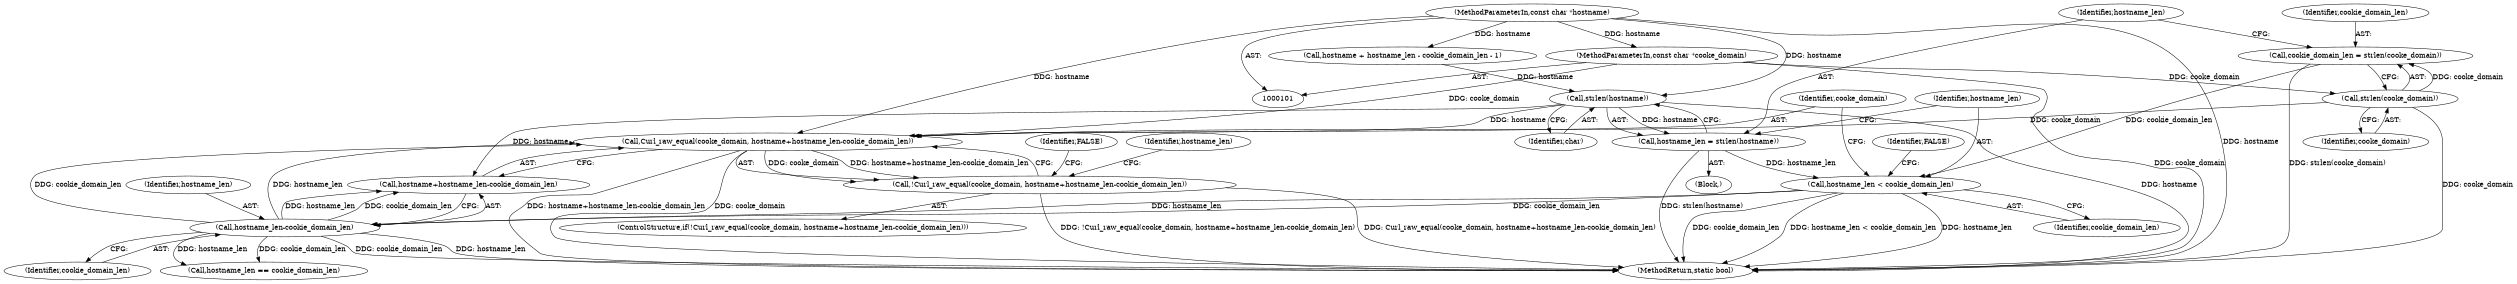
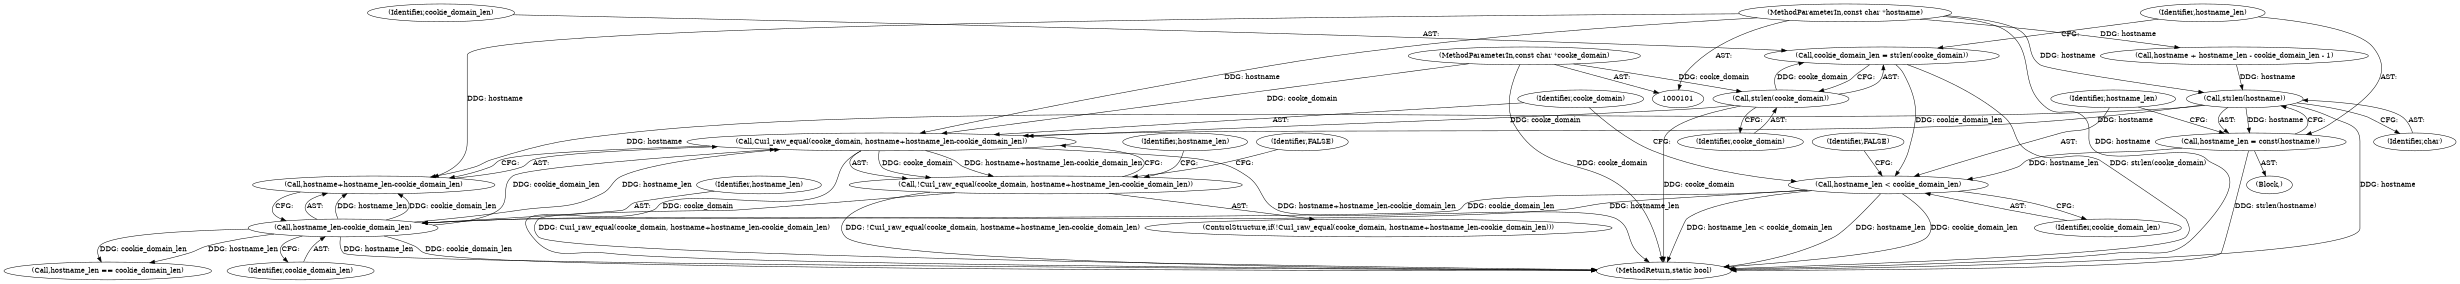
  digraph {
    n1 [label="(Call,Curl_raw_equal(cooke_domain, hostname+hostname_len-cookie_domain_len))"]
    n2 [label="(Call,!Curl_raw_equal(cooke_domain, hostname+hostname_len-cookie_domain_len))"]
    n3 [label="(Call,hostname+hostname_len-cookie_domain_len)"]
    n4 [label="(MethodReturn,static bool)"]
    n5 [label="(ControlStructure,if(!Curl_raw_equal(cooke_domain, hostname+hostname_len-cookie_domain_len)))"]
    n6 [label="(Call,hostname_len-cookie_domain_len)"]
    n7 [label="(Call,strlen(cooke_domain))"]
    n8 [label="(Call,cookie_domain_len = strlen(cooke_domain))"]
    n9 [label="(Identifier,cooke_domain)"]
    n10 [label="(Call,hostname_len < cookie_domain_len)"]
    n11 [label="(MethodParameterIn,const char *cooke_domain)"]
    1000101
    n13 [label="(Call,strlen(hostname))"]
-   n14 [label="(Call,hostname_len = strlen(hostname))"]
+   n14 [label="(Call,hostname_len = const(hostname))"]
    n15 [label="(Identifier,char)"]
    n16 [label="(Block,)"]
    n17 [label="(Call,hostname + hostname_len - cookie_domain_len - 1)"]
    n18 [label="(MethodParameterIn,const char *hostname)"]
    n19 [label="(Identifier,cookie_domain_len)"]
    n20 [label="(Call,hostname_len == cookie_domain_len)"]
    n21 [label="(Identifier,cookie_domain_len)"]
    n22 [label="(Identifier,hostname_len)"]
    n23 [label="(Identifier,cooke_domain)"]
    n24 [label="(Identifier,FALSE)"]
    n25 [label="(Identifier,cookie_domain_len)"]
    n26 [label="(Identifier,hostname_len)"]
    n27 [label="(Identifier,hostname_len)"]
    n28 [label="(Identifier,hostname_len)"]
    n29 [label="(Identifier,FALSE)"]
    n1 -> n2 [label="AST: "]
    n1 -> n2 [label="DDG: cooke_domain"]
    n1 -> n2 [label="DDG: hostname+hostname_len-cookie_domain_len"]
    n1 -> n3 [label="CFG: "]
    n1 -> n4 [label="DDG: hostname+hostname_len-cookie_domain_len"]
    n1 -> n4 [label="DDG: cooke_domain"]
    n2 -> n1 [label="CFG: "]
    n2 -> n4 [label="DDG: Curl_raw_equal(cooke_domain, hostname+hostname_len-cookie_domain_len)"]
    n2 -> n4 [label="DDG: !Curl_raw_equal(cooke_domain, hostname+hostname_len-cookie_domain_len)"]
    n2 -> n5 [label="AST: "]
    n3 -> n1 [label="AST: "]
    n3 -> n6 [label="CFG: "]
    n6 -> n1 [label="DDG: hostname_len"]
    n6 -> n1 [label="DDG: cookie_domain_len"]
    n6 -> n3 [label="AST: "]
    n6 -> n3 [label="DDG: hostname_len"]
    n6 -> n3 [label="DDG: cookie_domain_len"]
    n6 -> n4 [label="DDG: hostname_len"]
    n6 -> n4 [label="DDG: cookie_domain_len"]
    n6 -> n19 [label="CFG: "]
    n6 -> n20 [label="DDG: hostname_len"]
    n6 -> n20 [label="DDG: cookie_domain_len"]
    n7 -> n1 [label="DDG: cooke_domain"]
    n7 -> n4 [label="DDG: cooke_domain"]
    n7 -> n8 [label="AST: "]
    n7 -> n8 [label="DDG: cooke_domain"]
    n7 -> n9 [label="CFG: "]
    n8 -> n4 [label="DDG: strlen(cooke_domain)"]
    n8 -> n7 [label="CFG: "]
    n8 -> n10 [label="DDG: cookie_domain_len"]
    n9 -> n7 [label="AST: "]
    n10 -> n4 [label="DDG: hostname_len"]
    n10 -> n4 [label="DDG: cookie_domain_len"]
    n10 -> n4 [label="DDG: hostname_len < cookie_domain_len"]
    n10 -> n6 [label="DDG: hostname_len"]
    n10 -> n6 [label="DDG: cookie_domain_len"]
    n10 -> n21 [label="CFG: "]
    n11 -> n1 [label="DDG: cooke_domain"]
    n11 -> n4 [label="DDG: cooke_domain"]
    n11 -> n7 [label="DDG: cooke_domain"]
    n11 -> 1000101 [label="AST: "]
    n13 -> n1 [label="DDG: hostname"]
    n13 -> n3 [label="DDG: hostname"]
    n13 -> n4 [label="DDG: hostname"]
    n13 -> n14 [label="AST: "]
    n13 -> n14 [label="DDG: hostname"]
    n13 -> n15 [label="CFG: "]
    n14 -> n4 [label="DDG: strlen(hostname)"]
    n14 -> n10 [label="DDG: hostname_len"]
    n14 -> n13 [label="CFG: "]
    n14 -> n16 [label="AST: "]
    n15 -> n13 [label="AST: "]
    n17 -> n13 [label="DDG: hostname"]
    n18 -> n1 [label="DDG: hostname"]
-   n18 -> n11 [label="DDG: hostname"]
+   n18 -> n3 [label="DDG: hostname"]
    n18 -> n4 [label="DDG: hostname"]
    n18 -> 1000101 [label="AST: "]
    n18 -> n13 [label="DDG: hostname"]
    n18 -> n17 [label="DDG: hostname"]
    n19 -> n6 [label="AST: "]
    n21 -> n10 [label="AST: "]
    n22 -> n8 [label="CFG: "]
    n22 -> n14 [label="AST: "]
    n23 -> n1 [label="AST: "]
    n23 -> n10 [label="CFG: "]
    n24 -> n2 [label="CFG: "]
    n25 -> n8 [label="AST: "]
    n26 -> n2 [label="CFG: "]
    n27 -> n10 [label="AST: "]
    n27 -> n14 [label="CFG: "]
    n28 -> n6 [label="AST: "]
    n29 -> n10 [label="CFG: "]
  }
